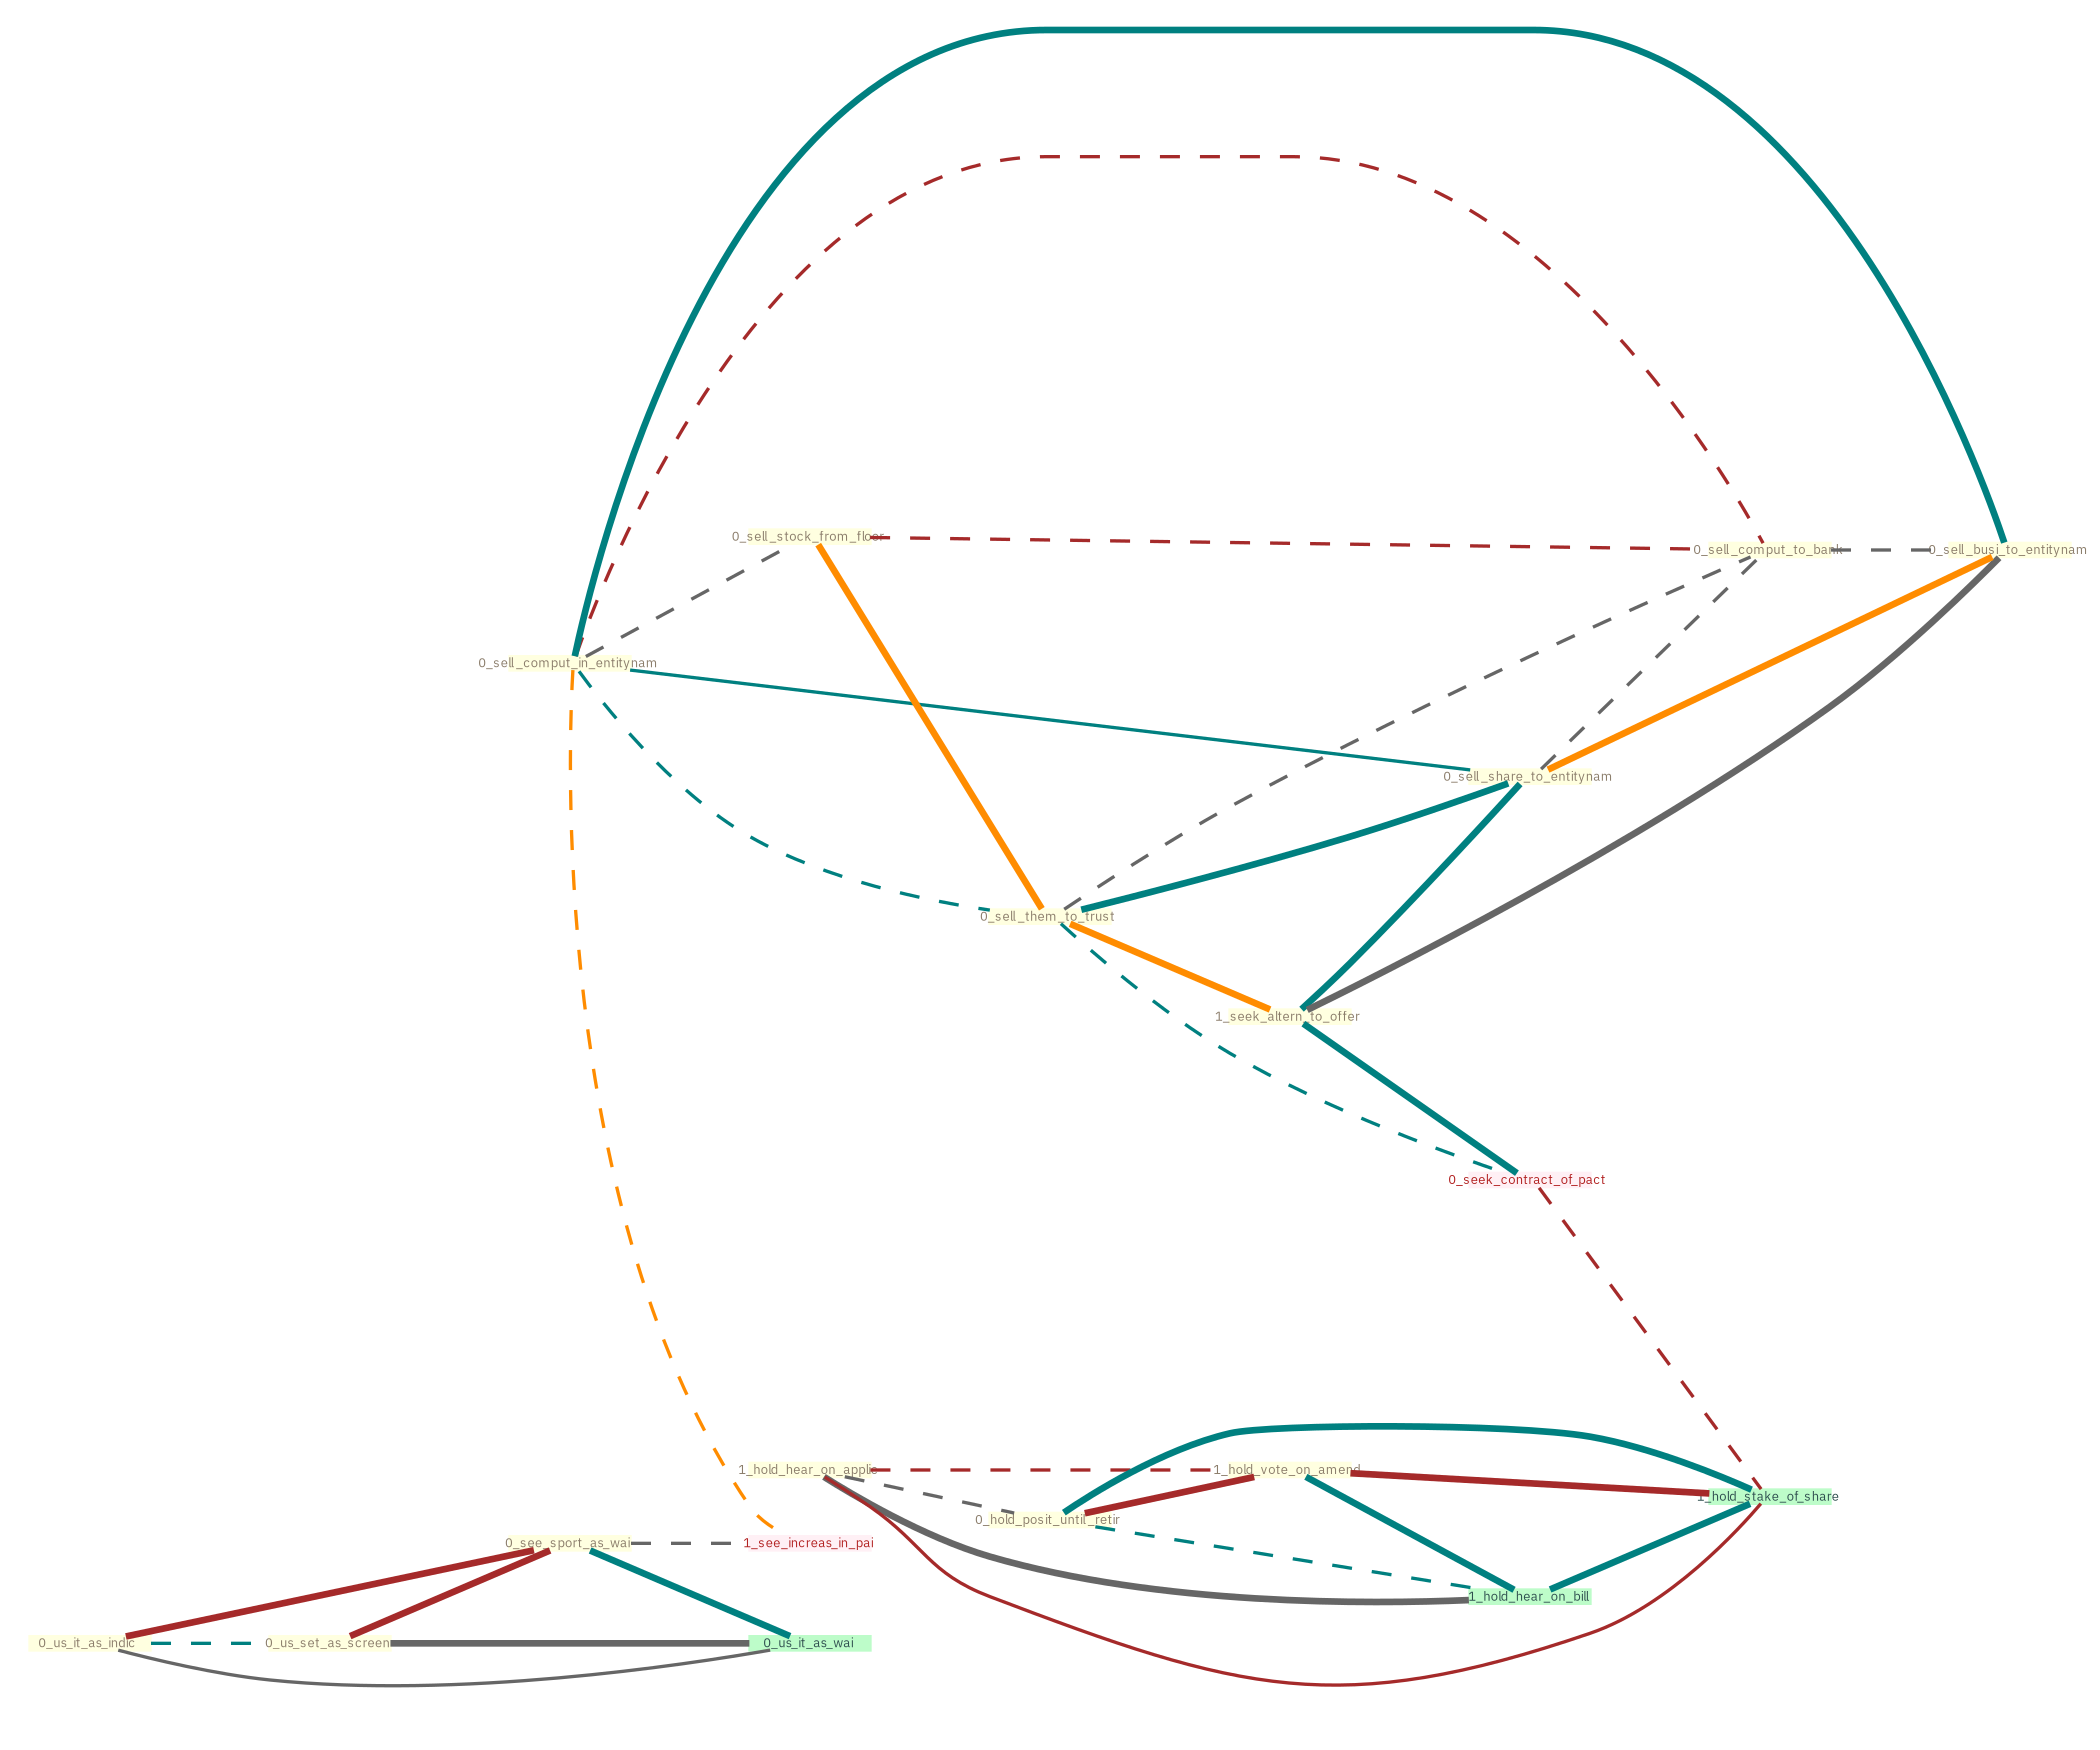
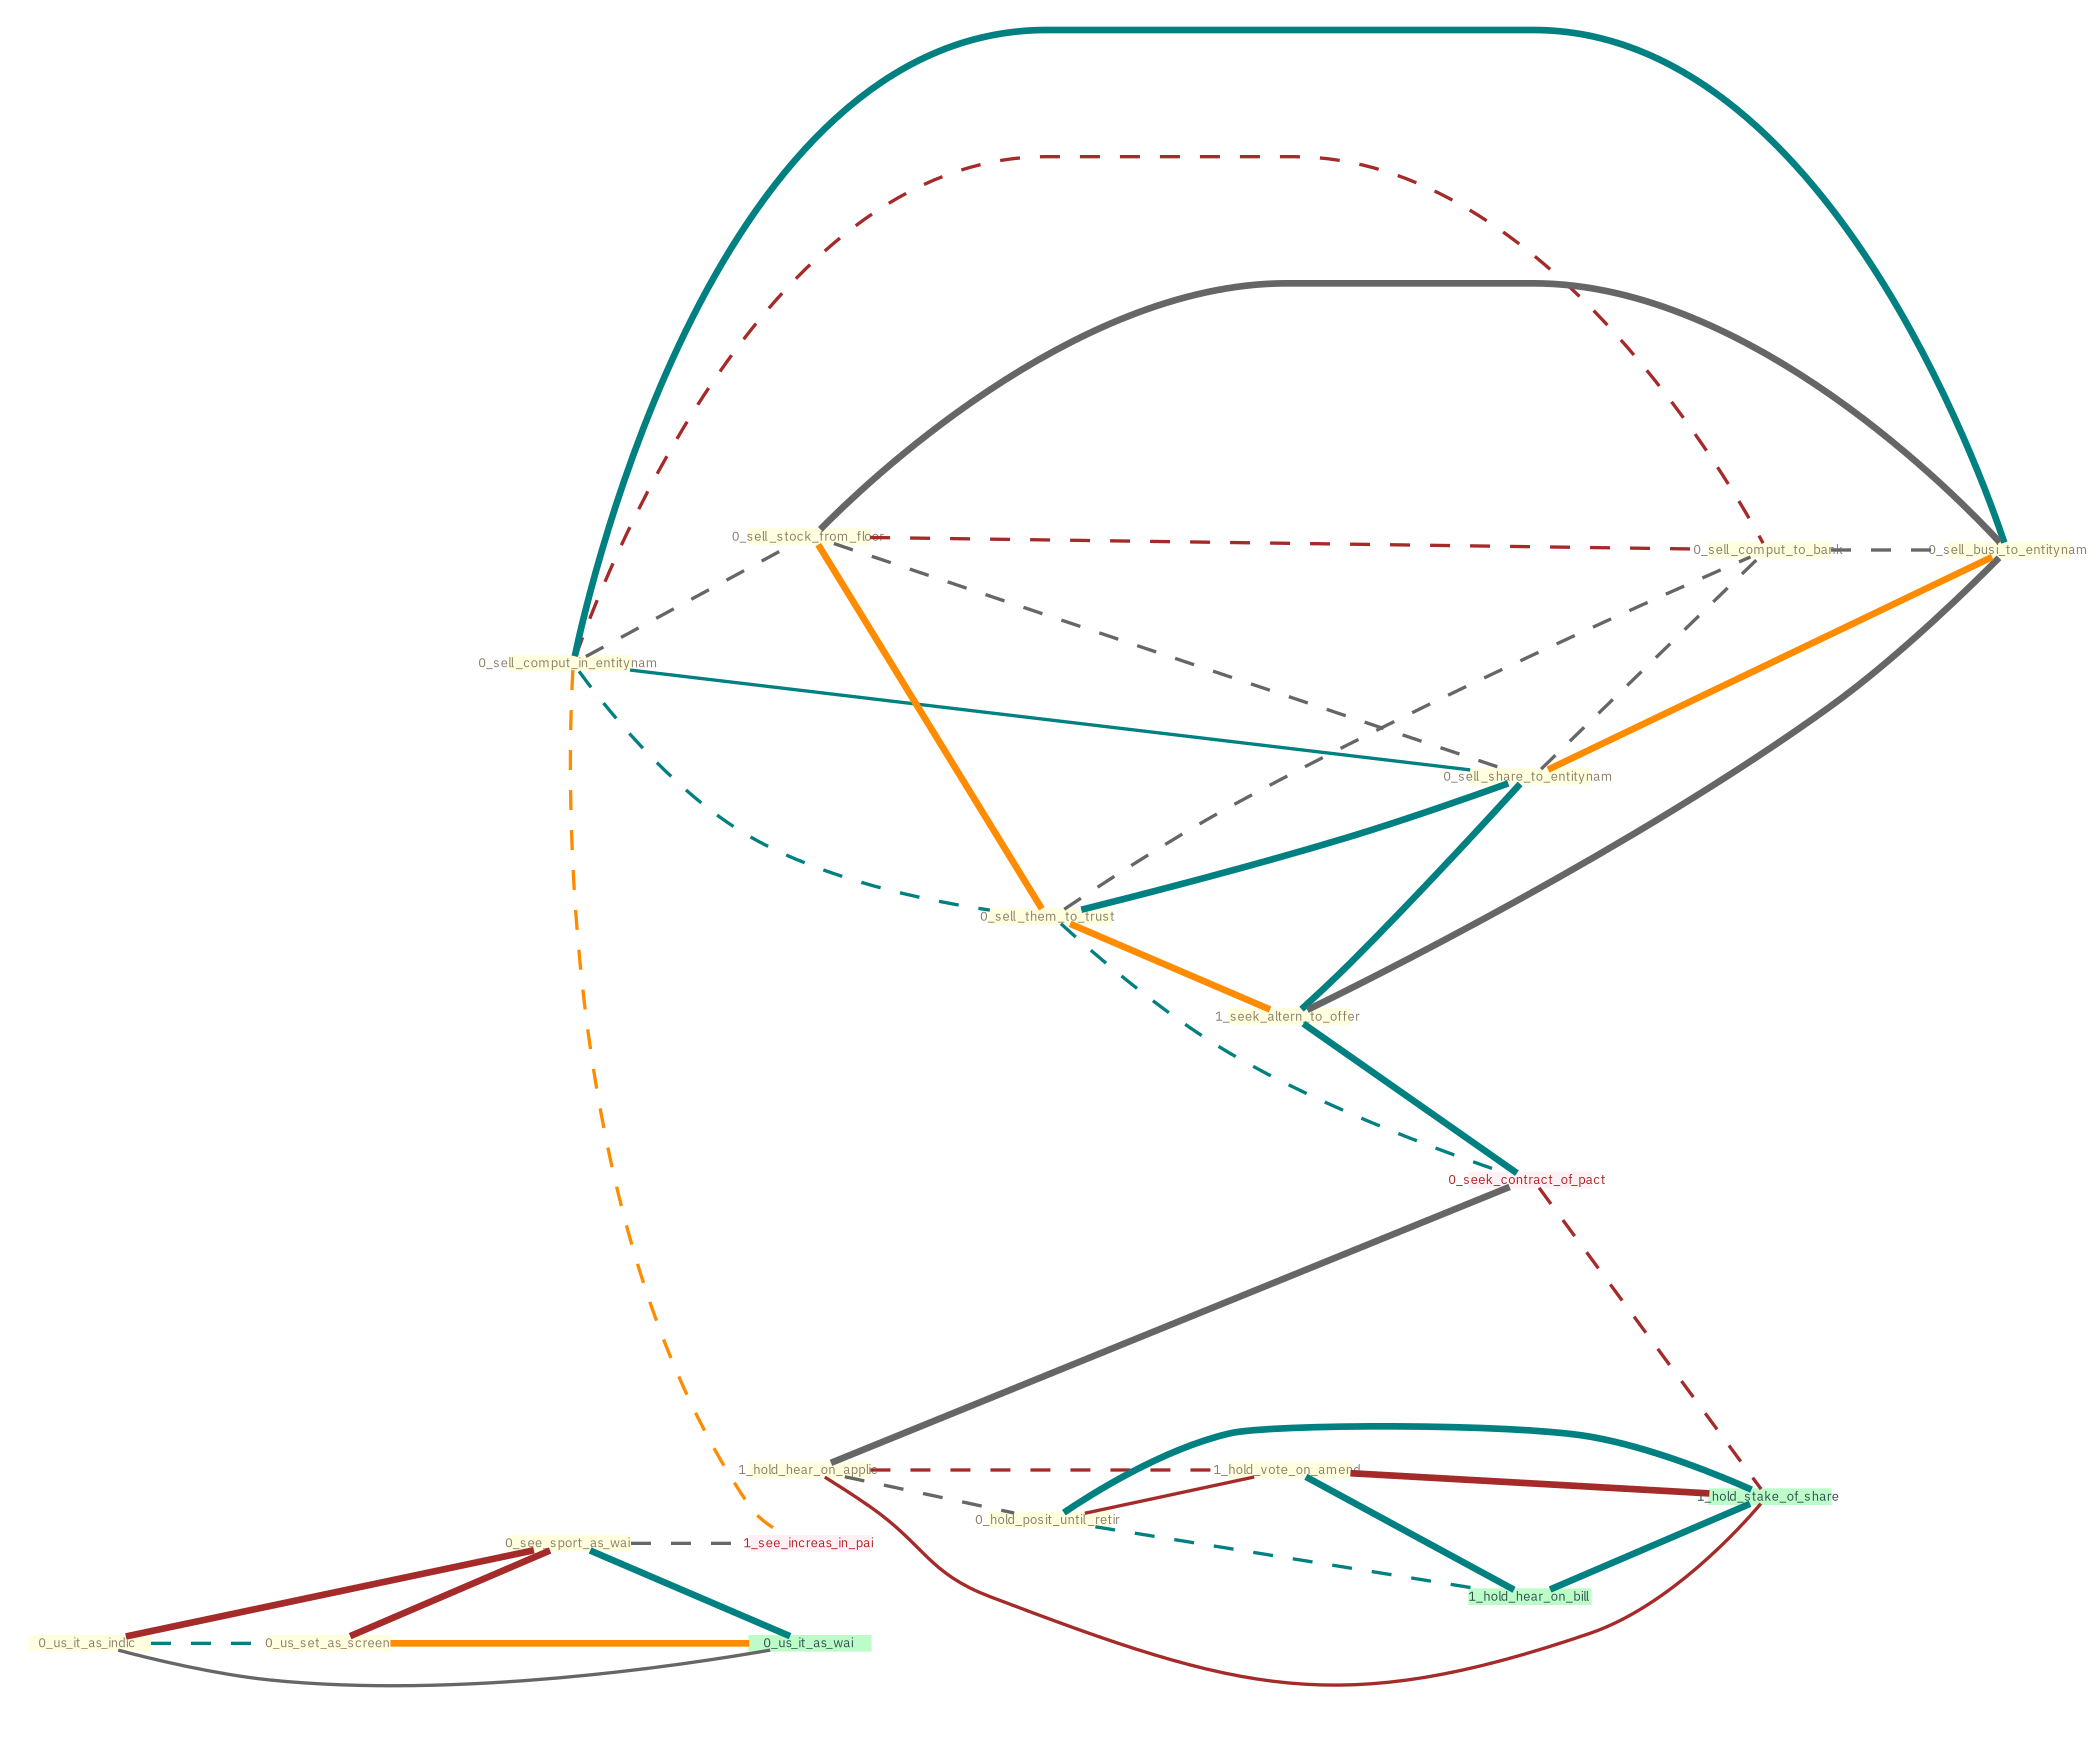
  graph {
    fontname="IBM Plex Sans"
    rankdir=LR
    node [color="#ffffe0" fixedsize=true fontcolor="#8b7d6b" fontname="IBM Plex Sans" fontsize=4 shape=polygon style=filled]
    edge [color=teal fontname="IBM Plex Sans" style=bold w=1]
    "0_sell_comput_in_entitynam " [height=.06 width=.5]
    "0_sell_stock_from_floor " [height=.06 width=.5]
    "0_sell_them_to_trust " [height=.06 width=.5]
    "0_us_it_as_indic " [height=.06 width=.5]
    "1_hold_hear_on_applic " [height=.06 width=.5]
    "0_us_set_as_screen " [height=.06 width=.5]
    "1_seek_altern_to_offer " [height=.06 width=.5]
    "0_sell_share_to_entitynam " [height=.06 width=.5]
    "0_hold_posit_until_retir " [height=.06 width=.5]
    "1_hold_vote_on_amend " [height=.06 width=.5]
    "0_sell_comput_to_bank " [height=.06 width=.5]
    "0_see_sport_as_wai " [height=.06 width=.5]
    "0_sell_busi_to_entitynam " [height=.06 width=.5]
    "0_seek_contract_of_pact " [color="#fff0f5" fontcolor="#b22222" height=.06 width=.5]
    "1_see_increas_in_pai " [color="#fff0f5" fontcolor="#b22222" height=.06 width=.5]
    "0_us_it_as_wai " [color="#BDFCC9" fontcolor="#2f4f4f" height=.06 width=.5]
    "1_hold_hear_on_bill " [color="#BDFCC9" fontcolor="#2f4f4f" height=.06 width=.5]
    "1_hold_stake_of_share " [color="#BDFCC9" fontcolor="#2f4f4f" height=.06 width=.5]
    subgraph sub_1 {
      "0_sell_comput_in_entitynam "
      "0_sell_stock_from_floor "
      "0_sell_them_to_trust "
      "0_us_it_as_indic "
      "1_hold_hear_on_applic "
      "0_us_set_as_screen "
      "1_seek_altern_to_offer "
      "0_sell_share_to_entitynam "
      "0_hold_posit_until_retir "
      "1_hold_vote_on_amend "
      "0_sell_comput_to_bank "
      "0_see_sport_as_wai "
      "0_sell_busi_to_entitynam "
    }
    subgraph sub_2 {
      "0_seek_contract_of_pact "
      "1_see_increas_in_pai "
    }
    "0_sell_comput_in_entitynam " -- "0_sell_stock_from_floor " [color=gray40 style=dashed]
    "0_sell_comput_in_entitynam " -- "0_sell_them_to_trust " [style=dashed]
    "0_sell_comput_in_entitynam " -- "0_sell_share_to_entitynam " [style=solid w=2]
    "0_sell_comput_in_entitynam " -- "0_sell_comput_to_bank " [color=brown style=dashed w=2]
    "0_sell_comput_in_entitynam " -- "0_sell_busi_to_entitynam " [w=2]
    "0_sell_comput_in_entitynam " -- "1_see_increas_in_pai " [color=darkorange style=dashed]
    "0_sell_stock_from_floor " -- "0_sell_them_to_trust " [color=darkorange]
+   "0_sell_stock_from_floor " -- "0_sell_share_to_entitynam " [color=gray40 style=dashed]
    "0_sell_stock_from_floor " -- "0_sell_comput_to_bank " [color=brown style=dashed]
+   "0_sell_stock_from_floor " -- "0_sell_busi_to_entitynam " [color=gray40]
    "0_sell_them_to_trust " -- "1_seek_altern_to_offer " [color=darkorange]
    "0_sell_them_to_trust " -- "0_sell_share_to_entitynam " [w=2]
    "0_sell_them_to_trust " -- "0_sell_comput_to_bank " [color=gray40 style=dashed w=2]
    "0_sell_them_to_trust " -- "0_seek_contract_of_pact " [style=dashed w=2]
    "0_us_it_as_indic " -- "0_us_set_as_screen " [style=dashed w=2]
    "0_us_it_as_indic " -- "0_see_sport_as_wai " [color=brown]
    "0_us_it_as_indic " -- "0_us_it_as_wai " [color=gray40 style=solid w=3]
    "1_hold_hear_on_applic " -- "0_hold_posit_until_retir " [color=gray40 style=dashed]
    "1_hold_hear_on_applic " -- "1_hold_vote_on_amend " [color=brown style=dashed w=2]
-   "1_hold_hear_on_applic " -- "1_hold_hear_on_bill " [color=gray40 w=3]
+   "1_hold_hear_on_applic " -- "0_seek_contract_of_pact " [color=gray40 w=3]
    "1_hold_hear_on_applic " -- "1_hold_stake_of_share " [color=brown style=solid]
    "0_us_set_as_screen " -- "0_see_sport_as_wai " [color=brown]
-   "0_us_set_as_screen " -- "0_us_it_as_wai " [color=gray40 w=2]
+   "0_us_set_as_screen " -- "0_us_it_as_wai " [color=darkorange w=2]
    "1_seek_altern_to_offer " -- "0_sell_share_to_entitynam "
    "1_seek_altern_to_offer " -- "0_sell_busi_to_entitynam " [color=gray40]
    "1_seek_altern_to_offer " -- "0_seek_contract_of_pact "
    "0_sell_share_to_entitynam " -- "0_sell_comput_to_bank " [color=gray40 style=dashed w=2]
    "0_sell_share_to_entitynam " -- "0_sell_busi_to_entitynam " [color=darkorange w=3]
-   "0_hold_posit_until_retir " -- "1_hold_vote_on_amend " [color=brown]
+   "0_hold_posit_until_retir " -- "1_hold_vote_on_amend " [color=brown style=solid]
    "0_hold_posit_until_retir " -- "1_hold_hear_on_bill " [style=dashed]
    "0_hold_posit_until_retir " -- "1_hold_stake_of_share "
    "1_hold_vote_on_amend " -- "1_hold_hear_on_bill " [w=2]
    "1_hold_vote_on_amend " -- "1_hold_stake_of_share " [color=brown]
    "0_sell_comput_to_bank " -- "0_sell_busi_to_entitynam " [color=gray40 style=dashed w=2]
    "0_see_sport_as_wai " -- "1_see_increas_in_pai " [color=gray40 style=dashed]
    "0_see_sport_as_wai " -- "0_us_it_as_wai " [w=2]
    "0_seek_contract_of_pact " -- "1_hold_stake_of_share " [color=brown style=dashed]
    "1_hold_hear_on_bill " -- "1_hold_stake_of_share "
  }
